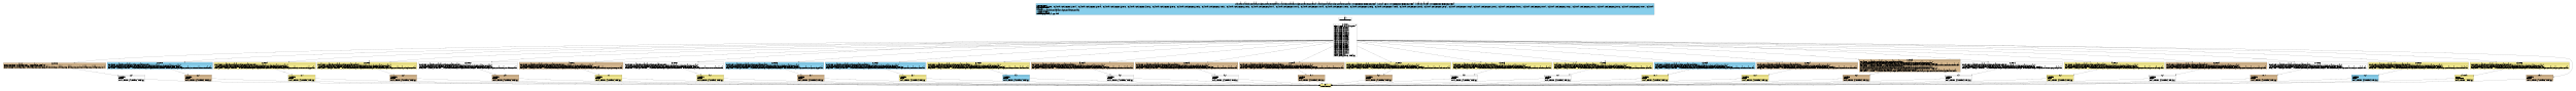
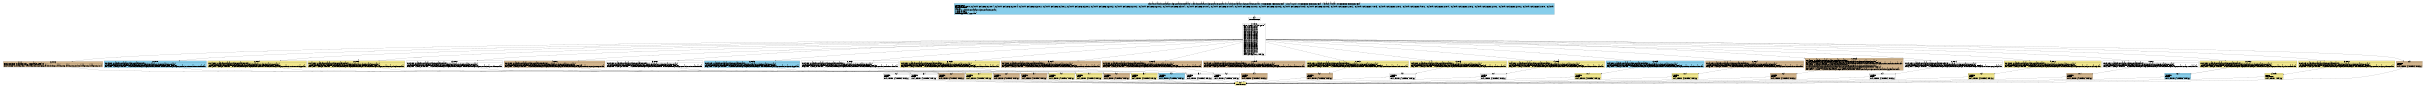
  digraph {
    node [fillcolor=khaki shape=record style=filled]
    edge [arrowhead=tee]
    n1 [fillcolor=white label="{55\:\ ?|MTH_ENTER_BLOCK\l}"]
    n2 [fillcolor=white label="{57\:\ 0x0000|0x0000: SWITCH  (r3 I:?? A[D('type' int)])\l case 19: goto B:83:0x008c\l case 20: goto B:82:0x0087\l case 37: goto B:81:0x0082\l case 39: goto B:80:0x007d\l case 40: goto B:79:0x0078\l case 43: goto B:78:0x0073\l case 44: goto B:77:0x0069\l case 45: goto B:76:0x0064\l case 46: goto B:75:0x005f\l case 47: goto B:74:0x005a\l case 48: goto B:73:0x0055\l case 49: goto B:72:0x0050\l case 50: goto B:71:0x004b\l case 51: goto B:70:0x0046\l case 52: goto B:69:0x0041\l case 53: goto B:68:0x003c\l case 60: goto B:67:0x0037\l case 63: goto B:66:0x0032\l case 67: goto B:65:0x002c\l case 68: goto B:64:0x0026\l case 69: goto B:63:0x0020\l case 70: goto B:62:0x001a\l case 79: goto B:61:0x0014\l case 85: goto B:60:0x000e\l case 87: goto B:109:?\l default: goto B:58:0x0003  (LINE:4586)\l}"]
    n3 [fillcolor=tan label="{58\:\ 0x0003|0x0003: CONST_STR  (r0 I:java.lang.String) =  \"ConstraintSet\"  (LINE:4663)\l0x0005: CONST_STR  (r1 I:java.lang.String) =  \"Unknown attribute 0x\" \l0x0007: INVOKE  (r0 I:java.lang.String), (r1 I:java.lang.String) type: STATIC call: android.util.Log.w(java.lang.String, java.lang.String):int A[MD:(java.lang.String, java.lang.String):int (c)]\l}"]
    n4 [fillcolor=skyblue label="{60\:\ 0x000e|0x000e: IGET  (r0 I:androidx.constraintlayout.widget.ConstraintSet$Motion) = \l  (r2 I:androidx.constraintlayout.widget.ConstraintSet$Constraint A[D('c' androidx.constraintlayout.widget.ConstraintSet$Constraint)])\l androidx.constraintlayout.widget.ConstraintSet.Constraint.motion androidx.constraintlayout.widget.ConstraintSet$Motion  (LINE:4658)\l0x0010: IPUT  (r4 I:float A[D('value' float)]), (r0 I:androidx.constraintlayout.widget.ConstraintSet$Motion) androidx.constraintlayout.widget.ConstraintSet.Motion.mQuantizeMotionPhase float \l}"]
    n5 [label="{61\:\ 0x0014|0x0014: IGET  (r0 I:androidx.constraintlayout.widget.ConstraintSet$Motion) = \l  (r2 I:androidx.constraintlayout.widget.ConstraintSet$Constraint A[D('c' androidx.constraintlayout.widget.ConstraintSet$Constraint)])\l androidx.constraintlayout.widget.ConstraintSet.Constraint.motion androidx.constraintlayout.widget.ConstraintSet$Motion  (LINE:4655)\l0x0016: IPUT  (r4 I:float A[D('value' float)]), (r0 I:androidx.constraintlayout.widget.ConstraintSet$Motion) androidx.constraintlayout.widget.ConstraintSet.Motion.mMotionStagger float \l}"]
    n6 [label="{62\:\ 0x001a|0x001a: IGET  (r0 I:androidx.constraintlayout.widget.ConstraintSet$Layout) = \l  (r2 I:androidx.constraintlayout.widget.ConstraintSet$Constraint A[D('c' androidx.constraintlayout.widget.ConstraintSet$Constraint)])\l androidx.constraintlayout.widget.ConstraintSet.Constraint.layout androidx.constraintlayout.widget.ConstraintSet$Layout  (LINE:4646)\l0x001c: IPUT  (r4 I:float A[D('value' float)]), (r0 I:androidx.constraintlayout.widget.ConstraintSet$Layout) androidx.constraintlayout.widget.ConstraintSet.Layout.heightPercent float \l}"]
    n7 [fillcolor=white label="{63\:\ 0x0020|0x0020: IGET  (r0 I:androidx.constraintlayout.widget.ConstraintSet$Layout) = \l  (r2 I:androidx.constraintlayout.widget.ConstraintSet$Constraint A[D('c' androidx.constraintlayout.widget.ConstraintSet$Constraint)])\l androidx.constraintlayout.widget.ConstraintSet.Constraint.layout androidx.constraintlayout.widget.ConstraintSet$Layout  (LINE:4643)\l0x0022: IPUT  (r4 I:float A[D('value' float)]), (r0 I:androidx.constraintlayout.widget.ConstraintSet$Layout) androidx.constraintlayout.widget.ConstraintSet.Layout.widthPercent float \l}"]
    n8 [fillcolor=tan label="{64\:\ 0x0026|0x0026: IGET  (r0 I:androidx.constraintlayout.widget.ConstraintSet$PropertySet) = \l  (r2 I:androidx.constraintlayout.widget.ConstraintSet$Constraint A[D('c' androidx.constraintlayout.widget.ConstraintSet$Constraint)])\l androidx.constraintlayout.widget.ConstraintSet.Constraint.propertySet androidx.constraintlayout.widget.ConstraintSet$PropertySet  (LINE:4649)\l0x0028: IPUT  (r4 I:float A[D('value' float)]), (r0 I:androidx.constraintlayout.widget.ConstraintSet$PropertySet) androidx.constraintlayout.widget.ConstraintSet.PropertySet.mProgress float \l}"]
    n9 [fillcolor=white label="{65\:\ 0x002c|0x002c: IGET  (r0 I:androidx.constraintlayout.widget.ConstraintSet$Motion) = \l  (r2 I:androidx.constraintlayout.widget.ConstraintSet$Constraint A[D('c' androidx.constraintlayout.widget.ConstraintSet$Constraint)])\l androidx.constraintlayout.widget.ConstraintSet.Constraint.motion androidx.constraintlayout.widget.ConstraintSet$Motion  (LINE:4652)\l0x002e: IPUT  (r4 I:float A[D('value' float)]), (r0 I:androidx.constraintlayout.widget.ConstraintSet$Motion) androidx.constraintlayout.widget.ConstraintSet.Motion.mPathRotate float \l}"]
    n10 [fillcolor=skyblue label="{66\:\ 0x0032|0x0032: IGET  (r0 I:androidx.constraintlayout.widget.ConstraintSet$Layout) = \l  (r2 I:androidx.constraintlayout.widget.ConstraintSet$Constraint A[D('c' androidx.constraintlayout.widget.ConstraintSet$Constraint)])\l androidx.constraintlayout.widget.ConstraintSet.Constraint.layout androidx.constraintlayout.widget.ConstraintSet$Layout  (LINE:4591)\l0x0034: IPUT  (r4 I:float A[D('value' float)]), (r0 I:androidx.constraintlayout.widget.ConstraintSet$Layout) androidx.constraintlayout.widget.ConstraintSet.Layout.circleAngle float \l}"]
-   n11 [fillcolor=skyblue label="{67\:\ 0x0037|0x0037: IGET  (r0 I:androidx.constraintlayout.widget.ConstraintSet$Transform) = \l  (r2 I:androidx.constraintlayout.widget.ConstraintSet$Constraint A[D('c' androidx.constraintlayout.widget.ConstraintSet$Constraint)])\l androidx.constraintlayout.widget.ConstraintSet.Constraint.transform androidx.constraintlayout.widget.ConstraintSet$Transform  (LINE:4607)\l0x0039: IPUT  (r4 I:float A[D('value' float)]), (r0 I:androidx.constraintlayout.widget.ConstraintSet$Transform) androidx.constraintlayout.widget.ConstraintSet.Transform.rotation float \l}"]
+   n11 [fillcolor=white label="{67\:\ 0x0037|0x0037: IGET  (r0 I:androidx.constraintlayout.widget.ConstraintSet$Transform) = \l  (r2 I:androidx.constraintlayout.widget.ConstraintSet$Constraint A[D('c' androidx.constraintlayout.widget.ConstraintSet$Constraint)])\l androidx.constraintlayout.widget.ConstraintSet.Constraint.transform androidx.constraintlayout.widget.ConstraintSet$Transform  (LINE:4607)\l0x0039: IPUT  (r4 I:float A[D('value' float)]), (r0 I:androidx.constraintlayout.widget.ConstraintSet$Transform) androidx.constraintlayout.widget.ConstraintSet.Transform.rotation float \l}"]
    n12 [label="{68\:\ 0x003c|0x003c: IGET  (r0 I:androidx.constraintlayout.widget.ConstraintSet$Transform) = \l  (r2 I:androidx.constraintlayout.widget.ConstraintSet$Constraint A[D('c' androidx.constraintlayout.widget.ConstraintSet$Constraint)])\l androidx.constraintlayout.widget.ConstraintSet.Constraint.transform androidx.constraintlayout.widget.ConstraintSet$Transform  (LINE:4634)\l0x003e: IPUT  (r4 I:float A[D('value' float)]), (r0 I:androidx.constraintlayout.widget.ConstraintSet$Transform) androidx.constraintlayout.widget.ConstraintSet.Transform.translationZ float \l}"]
    n13 [fillcolor=tan label="{69\:\ 0x0041|0x0041: IGET  (r0 I:androidx.constraintlayout.widget.ConstraintSet$Transform) = \l  (r2 I:androidx.constraintlayout.widget.ConstraintSet$Constraint A[D('c' androidx.constraintlayout.widget.ConstraintSet$Constraint)])\l androidx.constraintlayout.widget.ConstraintSet.Constraint.transform androidx.constraintlayout.widget.ConstraintSet$Transform  (LINE:4631)\l0x0043: IPUT  (r4 I:float A[D('value' float)]), (r0 I:androidx.constraintlayout.widget.ConstraintSet$Transform) androidx.constraintlayout.widget.ConstraintSet.Transform.translationY float \l}"]
    n14 [fillcolor=tan label="{70\:\ 0x0046|0x0046: IGET  (r0 I:androidx.constraintlayout.widget.ConstraintSet$Transform) = \l  (r2 I:androidx.constraintlayout.widget.ConstraintSet$Constraint A[D('c' androidx.constraintlayout.widget.ConstraintSet$Constraint)])\l androidx.constraintlayout.widget.ConstraintSet.Constraint.transform androidx.constraintlayout.widget.ConstraintSet$Transform  (LINE:4628)\l0x0048: IPUT  (r4 I:float A[D('value' float)]), (r0 I:androidx.constraintlayout.widget.ConstraintSet$Transform) androidx.constraintlayout.widget.ConstraintSet.Transform.translationX float \l}"]
    n15 [fillcolor=tan label="{71\:\ 0x004b|0x004b: IGET  (r0 I:androidx.constraintlayout.widget.ConstraintSet$Transform) = \l  (r2 I:androidx.constraintlayout.widget.ConstraintSet$Constraint A[D('c' androidx.constraintlayout.widget.ConstraintSet$Constraint)])\l androidx.constraintlayout.widget.ConstraintSet.Constraint.transform androidx.constraintlayout.widget.ConstraintSet$Transform  (LINE:4625)\l0x004d: IPUT  (r4 I:float A[D('value' float)]), (r0 I:androidx.constraintlayout.widget.ConstraintSet$Transform) androidx.constraintlayout.widget.ConstraintSet.Transform.transformPivotY float \l}"]
    n16 [label="{72\:\ 0x0050|0x0050: IGET  (r0 I:androidx.constraintlayout.widget.ConstraintSet$Transform) = \l  (r2 I:androidx.constraintlayout.widget.ConstraintSet$Constraint A[D('c' androidx.constraintlayout.widget.ConstraintSet$Constraint)])\l androidx.constraintlayout.widget.ConstraintSet.Constraint.transform androidx.constraintlayout.widget.ConstraintSet$Transform  (LINE:4622)\l0x0052: IPUT  (r4 I:float A[D('value' float)]), (r0 I:androidx.constraintlayout.widget.ConstraintSet$Transform) androidx.constraintlayout.widget.ConstraintSet.Transform.transformPivotX float \l}"]
    n17 [label="{73\:\ 0x0055|0x0055: IGET  (r0 I:androidx.constraintlayout.widget.ConstraintSet$Transform) = \l  (r2 I:androidx.constraintlayout.widget.ConstraintSet$Constraint A[D('c' androidx.constraintlayout.widget.ConstraintSet$Constraint)])\l androidx.constraintlayout.widget.ConstraintSet.Constraint.transform androidx.constraintlayout.widget.ConstraintSet$Transform  (LINE:4619)\l0x0057: IPUT  (r4 I:float A[D('value' float)]), (r0 I:androidx.constraintlayout.widget.ConstraintSet$Transform) androidx.constraintlayout.widget.ConstraintSet.Transform.scaleY float \l}"]
    n18 [label="{74\:\ 0x005a|0x005a: IGET  (r0 I:androidx.constraintlayout.widget.ConstraintSet$Transform) = \l  (r2 I:androidx.constraintlayout.widget.ConstraintSet$Constraint A[D('c' androidx.constraintlayout.widget.ConstraintSet$Constraint)])\l androidx.constraintlayout.widget.ConstraintSet.Constraint.transform androidx.constraintlayout.widget.ConstraintSet$Transform  (LINE:4616)\l0x005c: IPUT  (r4 I:float A[D('value' float)]), (r0 I:androidx.constraintlayout.widget.ConstraintSet$Transform) androidx.constraintlayout.widget.ConstraintSet.Transform.scaleX float \l}"]
    n19 [fillcolor=skyblue label="{75\:\ 0x005f|0x005f: IGET  (r0 I:androidx.constraintlayout.widget.ConstraintSet$Transform) = \l  (r2 I:androidx.constraintlayout.widget.ConstraintSet$Constraint A[D('c' androidx.constraintlayout.widget.ConstraintSet$Constraint)])\l androidx.constraintlayout.widget.ConstraintSet.Constraint.transform androidx.constraintlayout.widget.ConstraintSet$Transform  (LINE:4613)\l0x0061: IPUT  (r4 I:float A[D('value' float)]), (r0 I:androidx.constraintlayout.widget.ConstraintSet$Transform) androidx.constraintlayout.widget.ConstraintSet.Transform.rotationY float \l}"]
    n20 [fillcolor=tan label="{76\:\ 0x0064|0x0064: IGET  (r0 I:androidx.constraintlayout.widget.ConstraintSet$Transform) = \l  (r2 I:androidx.constraintlayout.widget.ConstraintSet$Constraint A[D('c' androidx.constraintlayout.widget.ConstraintSet$Constraint)])\l androidx.constraintlayout.widget.ConstraintSet.Constraint.transform androidx.constraintlayout.widget.ConstraintSet$Transform  (LINE:4610)\l0x0066: IPUT  (r4 I:float A[D('value' float)]), (r0 I:androidx.constraintlayout.widget.ConstraintSet$Transform) androidx.constraintlayout.widget.ConstraintSet.Transform.rotationX float \l}"]
    n21 [fillcolor=tan label="{77\:\ 0x0069|0x0069: IGET  (r0 I:androidx.constraintlayout.widget.ConstraintSet$Transform) = \l  (r2 I:androidx.constraintlayout.widget.ConstraintSet$Constraint A[D('c' androidx.constraintlayout.widget.ConstraintSet$Constraint)])\l androidx.constraintlayout.widget.ConstraintSet.Constraint.transform androidx.constraintlayout.widget.ConstraintSet$Transform  (LINE:4603)\l0x006b: IPUT  (r4 I:float A[D('value' float)]), (r0 I:androidx.constraintlayout.widget.ConstraintSet$Transform) androidx.constraintlayout.widget.ConstraintSet.Transform.elevation float \l0x006d: IGET  (r0 I:androidx.constraintlayout.widget.ConstraintSet$Transform) = \l  (r2 I:androidx.constraintlayout.widget.ConstraintSet$Constraint A[D('c' androidx.constraintlayout.widget.ConstraintSet$Constraint)])\l androidx.constraintlayout.widget.ConstraintSet.Constraint.transform androidx.constraintlayout.widget.ConstraintSet$Transform  (LINE:4604)\l0x006f: CONST  (r1 I:??[boolean, int, float, short, byte, char]) = (1 ??[boolean, int, float, short, byte, char]) \l0x0070: IPUT  (r1 I:boolean), (r0 I:androidx.constraintlayout.widget.ConstraintSet$Transform) androidx.constraintlayout.widget.ConstraintSet.Transform.applyElevation boolean \l}"]
    n22 [fillcolor=white label="{78\:\ 0x0073|0x0073: IGET  (r0 I:androidx.constraintlayout.widget.ConstraintSet$PropertySet) = \l  (r2 I:androidx.constraintlayout.widget.ConstraintSet$Constraint A[D('c' androidx.constraintlayout.widget.ConstraintSet$Constraint)])\l androidx.constraintlayout.widget.ConstraintSet.Constraint.propertySet androidx.constraintlayout.widget.ConstraintSet$PropertySet  (LINE:4600)\l0x0075: IPUT  (r4 I:float A[D('value' float)]), (r0 I:androidx.constraintlayout.widget.ConstraintSet$PropertySet) androidx.constraintlayout.widget.ConstraintSet.PropertySet.alpha float \l}"]
    n23 [label="{79\:\ 0x0078|0x0078: IGET  (r0 I:androidx.constraintlayout.widget.ConstraintSet$Layout) = \l  (r2 I:androidx.constraintlayout.widget.ConstraintSet$Constraint A[D('c' androidx.constraintlayout.widget.ConstraintSet$Constraint)])\l androidx.constraintlayout.widget.ConstraintSet.Constraint.layout androidx.constraintlayout.widget.ConstraintSet$Layout  (LINE:4637)\l0x007a: IPUT  (r4 I:float A[D('value' float)]), (r0 I:androidx.constraintlayout.widget.ConstraintSet$Layout) androidx.constraintlayout.widget.ConstraintSet.Layout.verticalWeight float \l}"]
-   n24 [fillcolor=tan label="{80\:\ 0x007d|0x007d: IGET  (r0 I:androidx.constraintlayout.widget.ConstraintSet$Layout) = \l  (r2 I:androidx.constraintlayout.widget.ConstraintSet$Constraint A[D('c' androidx.constraintlayout.widget.ConstraintSet$Constraint)])\l androidx.constraintlayout.widget.ConstraintSet.Constraint.layout androidx.constraintlayout.widget.ConstraintSet$Layout  (LINE:4640)\l0x007f: IPUT  (r4 I:float A[D('value' float)]), (r0 I:androidx.constraintlayout.widget.ConstraintSet$Layout) androidx.constraintlayout.widget.ConstraintSet.Layout.horizontalWeight float \l}"]
    n25 [fillcolor=white label="{81\:\ 0x0082|0x0082: IGET  (r0 I:androidx.constraintlayout.widget.ConstraintSet$Layout) = \l  (r2 I:androidx.constraintlayout.widget.ConstraintSet$Constraint A[D('c' androidx.constraintlayout.widget.ConstraintSet$Constraint)])\l androidx.constraintlayout.widget.ConstraintSet.Constraint.layout androidx.constraintlayout.widget.ConstraintSet$Layout  (LINE:4597)\l0x0084: IPUT  (r4 I:float A[D('value' float)]), (r0 I:androidx.constraintlayout.widget.ConstraintSet$Layout) androidx.constraintlayout.widget.ConstraintSet.Layout.verticalBias float \l}"]
    n26 [label="{82\:\ 0x0087|0x0087: IGET  (r0 I:androidx.constraintlayout.widget.ConstraintSet$Layout) = \l  (r2 I:androidx.constraintlayout.widget.ConstraintSet$Constraint A[D('c' androidx.constraintlayout.widget.ConstraintSet$Constraint)])\l androidx.constraintlayout.widget.ConstraintSet.Constraint.layout androidx.constraintlayout.widget.ConstraintSet$Layout  (LINE:4594)\l0x0089: IPUT  (r4 I:float A[D('value' float)]), (r0 I:androidx.constraintlayout.widget.ConstraintSet$Layout) androidx.constraintlayout.widget.ConstraintSet.Layout.horizontalBias float \l}"]
    n27 [label="{83\:\ 0x008c|0x008c: IGET  (r0 I:androidx.constraintlayout.widget.ConstraintSet$Layout) = \l  (r2 I:androidx.constraintlayout.widget.ConstraintSet$Constraint A[D('c' androidx.constraintlayout.widget.ConstraintSet$Constraint)])\l androidx.constraintlayout.widget.ConstraintSet.Constraint.layout androidx.constraintlayout.widget.ConstraintSet$Layout  (LINE:4588)\l0x008e: IPUT  (r4 I:float A[D('value' float)]), (r0 I:androidx.constraintlayout.widget.ConstraintSet$Layout) androidx.constraintlayout.widget.ConstraintSet.Layout.guidePercent float \l}"]
    n28 [fillcolor=tan label="{109\:\ ?|SYNTHETIC\lRETURN\l|0x0091: RETURN   A[SYNTHETIC] (LINE:4666)\l}"]
    n29 [fillcolor=white label="{85\:\ ?|SYNTHETIC\lRETURN\l|0x0091: RETURN   A[SYNTHETIC] (LINE:4666)\l}"]
    n30 [fillcolor=tan label="{86\:\ ?|SYNTHETIC\lRETURN\l|0x0091: RETURN   A[SYNTHETIC] (LINE:4666)\l}"]
    n31 [label="{87\:\ ?|SYNTHETIC\lRETURN\l|0x0091: RETURN   A[SYNTHETIC] (LINE:4666)\l}"]
    n32 [fillcolor=tan label="{88\:\ ?|SYNTHETIC\lRETURN\l|0x0091: RETURN   A[SYNTHETIC] (LINE:4666)\l}"]
    n33 [fillcolor=tan label="{89\:\ ?|SYNTHETIC\lRETURN\l|0x0091: RETURN   A[SYNTHETIC] (LINE:4666)\l}"]
    n34 [label="{90\:\ ?|SYNTHETIC\lRETURN\l|0x0091: RETURN   A[SYNTHETIC] (LINE:4666)\l}"]
    n35 [label="{91\:\ ?|SYNTHETIC\lRETURN\l|0x0091: RETURN   A[SYNTHETIC] (LINE:4666)\l}"]
    n36 [fillcolor=tan label="{92\:\ ?|SYNTHETIC\lRETURN\l|0x0091: RETURN   A[SYNTHETIC] (LINE:4666)\l}"]
    n37 [label="{93\:\ ?|SYNTHETIC\lRETURN\l|0x0091: RETURN   A[SYNTHETIC] (LINE:4666)\l}"]
    n38 [fillcolor=skyblue label="{94\:\ ?|SYNTHETIC\lRETURN\l|0x0091: RETURN   A[SYNTHETIC] (LINE:4666)\l}"]
    n39 [fillcolor=white label="{95\:\ ?|SYNTHETIC\lRETURN\l|0x0091: RETURN   A[SYNTHETIC] (LINE:4666)\l}"]
    n40 [fillcolor=white label="{96\:\ ?|SYNTHETIC\lRETURN\l|0x0091: RETURN   A[SYNTHETIC] (LINE:4666)\l}"]
    n41 [fillcolor=tan label="{97\:\ ?|SYNTHETIC\lRETURN\l|0x0091: RETURN   A[SYNTHETIC] (LINE:4666)\l}"]
    n42 [fillcolor=tan label="{98\:\ ?|SYNTHETIC\lRETURN\l|0x0091: RETURN   A[SYNTHETIC] (LINE:4666)\l}"]
    n43 [fillcolor=white label="{99\:\ ?|SYNTHETIC\lRETURN\l|0x0091: RETURN   A[SYNTHETIC] (LINE:4666)\l}"]
    n44 [fillcolor=white label="{100\:\ ?|SYNTHETIC\lRETURN\l|0x0091: RETURN   A[SYNTHETIC] (LINE:4666)\l}"]
    n45 [label="{101\:\ ?|SYNTHETIC\lRETURN\l|0x0091: RETURN   A[SYNTHETIC] (LINE:4666)\l}"]
    n46 [label="{102\:\ ?|SYNTHETIC\lRETURN\l|0x0091: RETURN   A[SYNTHETIC] (LINE:4666)\l}"]
    n47 [fillcolor=tan label="{103\:\ ?|SYNTHETIC\lRETURN\l|0x0091: RETURN   A[SYNTHETIC] (LINE:4666)\l}"]
    n48 [fillcolor=white label="{104\:\ ?|SYNTHETIC\lRETURN\l|0x0091: RETURN   A[SYNTHETIC] (LINE:4666)\l}"]
    n49 [label="{105\:\ ?|SYNTHETIC\lRETURN\l|0x0091: RETURN   A[SYNTHETIC] (LINE:4666)\l}"]
    n50 [fillcolor=white label="{106\:\ ?|SYNTHETIC\lRETURN\l|0x0091: RETURN   A[SYNTHETIC] (LINE:4666)\l}"]
    n51 [fillcolor=tan label="{107\:\ ?|SYNTHETIC\lRETURN\l|0x0091: RETURN   A[SYNTHETIC] (LINE:4666)\l}"]
    n52 [fillcolor=skyblue label="{108\:\ ?|SYNTHETIC\lRETURN\l|0x0091: RETURN   A[SYNTHETIC] (LINE:4666)\l}"]
    n53 [label="{84\:\ 0x0091|RETURN\lORIG_RETURN\l|0x0091: RETURN    (LINE:4666)\l}"]
    n54 [label="{56\:\ ?|MTH_EXIT_BLOCK\l}"]
    n55 [fillcolor=skyblue label="{public static void androidx.constraintlayout.widget.ConstraintSet.setDeltaValue((r2 I:androidx.constraintlayout.widget.ConstraintSet$Constraint A[D('c' androidx.constraintlayout.widget.ConstraintSet$Constraint), IMMUTABLE_TYPE, METHOD_ARGUMENT]), (r3 I:int A[D('type' int), IMMUTABLE_TYPE, METHOD_ARGUMENT]), (r4 I:float A[D('value' float), IMMUTABLE_TYPE, METHOD_ARGUMENT]))  | USE_LINES_HINTS\lCROSS_EDGE: B:60:0x000e \-\> B:84:0x0091, CROSS_EDGE: B:61:0x0014 \-\> B:84:0x0091, CROSS_EDGE: B:62:0x001a \-\> B:84:0x0091, CROSS_EDGE: B:63:0x0020 \-\> B:84:0x0091, CROSS_EDGE: B:64:0x0026 \-\> B:84:0x0091, CROSS_EDGE: B:65:0x002c \-\> B:84:0x0091, CROSS_EDGE: B:66:0x0032 \-\> B:84:0x0091, CROSS_EDGE: B:67:0x0037 \-\> B:84:0x0091, CROSS_EDGE: B:68:0x003c \-\> B:84:0x0091, CROSS_EDGE: B:69:0x0041 \-\> B:84:0x0091, CROSS_EDGE: B:70:0x0046 \-\> B:84:0x0091, CROSS_EDGE: B:71:0x004b \-\> B:84:0x0091, CROSS_EDGE: B:72:0x0050 \-\> B:84:0x0091, CROSS_EDGE: B:73:0x0055 \-\> B:84:0x0091, CROSS_EDGE: B:74:0x005a \-\> B:84:0x0091, CROSS_EDGE: B:75:0x005f \-\> B:84:0x0091, CROSS_EDGE: B:76:0x0064 \-\> B:84:0x0091, CROSS_EDGE: B:77:0x0069 \-\> B:84:0x0091, CROSS_EDGE: B:78:0x0073 \-\> B:84:0x0091, CROSS_EDGE: B:79:0x0078 \-\> B:84:0x0091, CROSS_EDGE: B:80:0x007d \-\> B:84:0x0091, CROSS_EDGE: B:81:0x0082 \-\> B:84:0x0091, CROSS_EDGE: B:82:0x0087 \-\> B:84:0x0091, CROSS_EDGE: B:83:0x008c \-\> B:84:0x0091, CROSS_EDGE: B:57:0x0000 \-\> B:84:0x0091\lINLINE_NOT_NEEDED\lDebug Info:\l  \-1 \-0x00f7: r2 'c' Landroidx\/constraintlayout\/widget\/ConstraintSet$Constraint;\l  \-1 \-0x00f7: r3 'type' I\l  \-1 \-0x00f7: r4 'value' F\lMETHOD_PARAMETERS: [c, type, value]\l}"]
    n1 -> n2
    n2 -> n3 [arrowhead=normal]
    n2 -> n4 [arrowhead=box]
    n2 -> n5 [arrowhead=normal]
    n2 -> n6
    n2 -> n7 [arrowhead=normal]
    n2 -> n8
    n2 -> n9 [arrowhead=normal]
    n2 -> n10 [arrowhead=normal]
    n2 -> n11
    n2 -> n12 [arrowhead=normal]
    n2 -> n13
    n2 -> n14
    n2 -> n15
    n2 -> n16
    n2 -> n17 [arrowhead=box]
    n2 -> n18 [arrowhead=normal]
    n2 -> n19
    n2 -> n20
    n2 -> n21 [arrowhead=normal]
    n2 -> n22 [arrowhead=box]
    n2 -> n23
-   n2 -> n24 [arrowhead=box]
    n2 -> n25
    n2 -> n26 [arrowhead=normal]
    n2 -> n27
    n2 -> n28 [arrowhead=box]
    n3 -> n29
    n4 -> n30 [arrowhead=box]
    n5 -> n31 [arrowhead=normal]
    n6 -> n32
    n7 -> n33 [arrowhead=normal]
    n8 -> n34 [arrowhead=box]
    n9 -> n35 [arrowhead=box]
    n10 -> n36 [arrowhead=box]
    n11 -> n37
    n12 -> n38
    n13 -> n39 [arrowhead=box]
    n14 -> n40
    n15 -> n41 [arrowhead=normal]
    n16 -> n42 [arrowhead=box]
    n17 -> n43 [arrowhead=normal]
    n18 -> n44 [arrowhead=box]
    n19 -> n45 [arrowhead=box]
    n20 -> n46 [arrowhead=normal]
    n21 -> n47 [arrowhead=normal]
    n22 -> n48
    n23 -> n49 [arrowhead=normal]
-   n24 -> n50 [arrowhead=box]
    n25 -> n51
    n26 -> n52
    n27 -> n53
    n28 -> n54 [arrowhead=box]
    n29 -> n54 [arrowhead=box]
    n30 -> n54
    n31 -> n54 [arrowhead=box]
    n32 -> n54 [arrowhead=box]
    n33 -> n54 [arrowhead=normal]
    n34 -> n54 [arrowhead=box]
    n35 -> n54 [arrowhead=box]
    n36 -> n54
    n37 -> n54 [arrowhead=box]
    n38 -> n54
    n39 -> n54 [arrowhead=normal]
    n40 -> n54 [arrowhead=box]
    n41 -> n54 [arrowhead=box]
    n42 -> n54 [arrowhead=box]
    n43 -> n54
    n44 -> n54 [arrowhead=box]
    n45 -> n54 [arrowhead=normal]
    n46 -> n54 [arrowhead=normal]
    n47 -> n54 [arrowhead=normal]
    n48 -> n54
    n49 -> n54
    n50 -> n54
    n51 -> n54 [arrowhead=normal]
    n52 -> n54 [arrowhead=normal]
    n53 -> n54 [arrowhead=normal]
    n55 -> n1 [arrowhead=box]
  }
